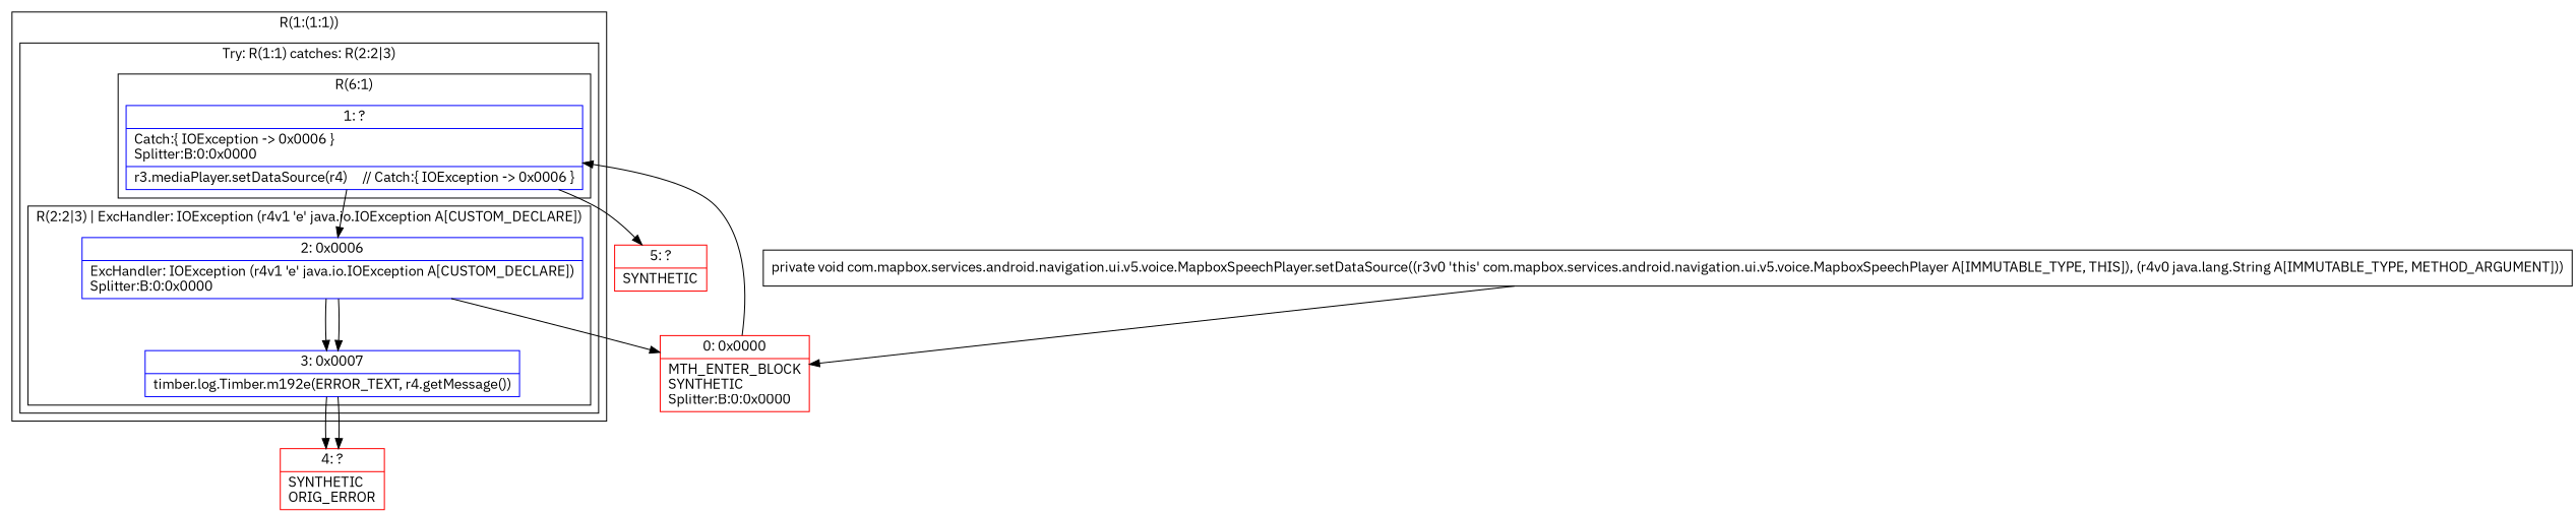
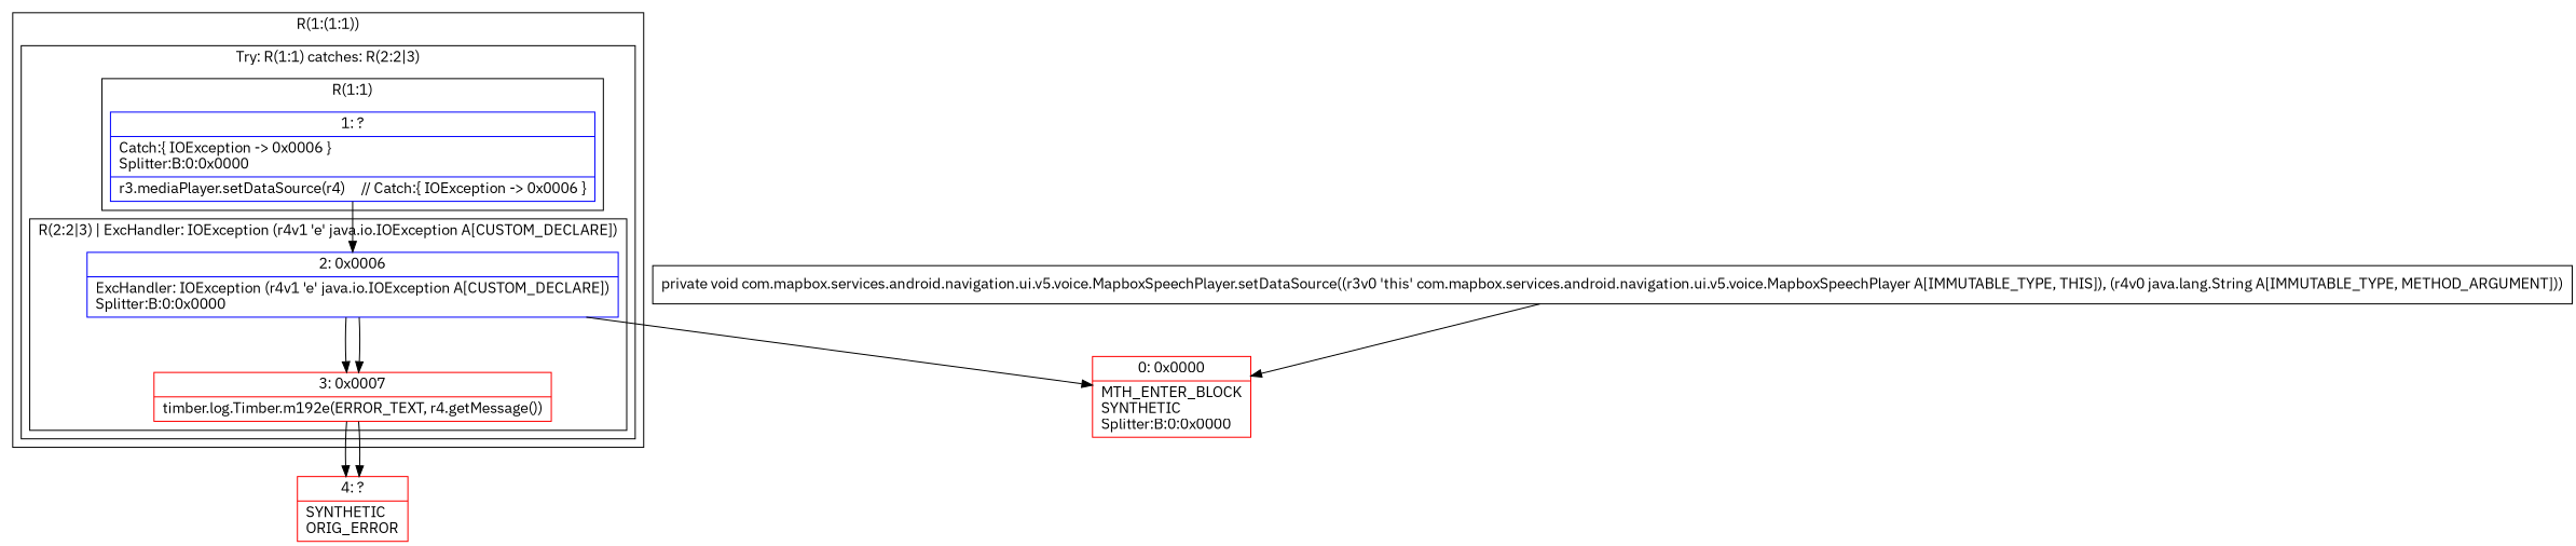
  digraph {
    fontname="IBM Plex Sans"
    node [color=blue fontname="IBM Plex Sans" shape=record]
    edge [fontname="IBM Plex Sans"]
    n1 [label="{1\:\ ?|Catch:\{ IOException \-\> 0x0006 \}\lSplitter:B:0:0x0000\l|r3.mediaPlayer.setDataSource(r4)     \/\/ Catch:\{ IOException \-\> 0x0006 \}\l}"]
    n2 [label="{2\:\ 0x0006|ExcHandler: IOException (r4v1 'e' java.io.IOException A[CUSTOM_DECLARE])\lSplitter:B:0:0x0000\l}"]
-   n3 [label="{3\:\ 0x0007|timber.log.Timber.m192e(ERROR_TEXT, r4.getMessage())\l}"]
-   n4 [color=red label="{5\:\ ?|SYNTHETIC\l}"]
+   n3 [color=red label="{3\:\ 0x0007|timber.log.Timber.m192e(ERROR_TEXT, r4.getMessage())\l}"]
    n5 [color=red label="{0\:\ 0x0000|MTH_ENTER_BLOCK\lSYNTHETIC\lSplitter:B:0:0x0000\l}"]
    n6 [color=red label="{4\:\ ?|SYNTHETIC\lORIG_ERROR\l}"]
    n7 [label="{private void com.mapbox.services.android.navigation.ui.v5.voice.MapboxSpeechPlayer.setDataSource((r3v0 'this' com.mapbox.services.android.navigation.ui.v5.voice.MapboxSpeechPlayer A[IMMUTABLE_TYPE, THIS]), (r4v0 java.lang.String A[IMMUTABLE_TYPE, METHOD_ARGUMENT])) }" color=""]
    subgraph cluster_1 {
      label="R(1:(1:1))"
      subgraph cluster_2 {
        label="Try: R(1:1) catches: R(2:2|3)"
        subgraph cluster_3 {
-         label="R(6:1)"
+         label="R(1:1)"
          n1
        }
        subgraph cluster_4 {
          label="R(2:2|3) | ExcHandler: IOException (r4v1 'e' java.io.IOException A[CUSTOM_DECLARE])\l"
          n2
          n3
        }
      }
    }
    subgraph cluster_5 {
      label="R(2:2|3) | ExcHandler: IOException (r4v1 'e' java.io.IOException A[CUSTOM_DECLARE])\l"
    }
    n1 -> n2
-   n1 -> n4
    n2 -> n3
    n2 -> n3
    n2 -> n5
    n3 -> n6
    n3 -> n6
-   n5 -> n1
    n7 -> n5
  }
